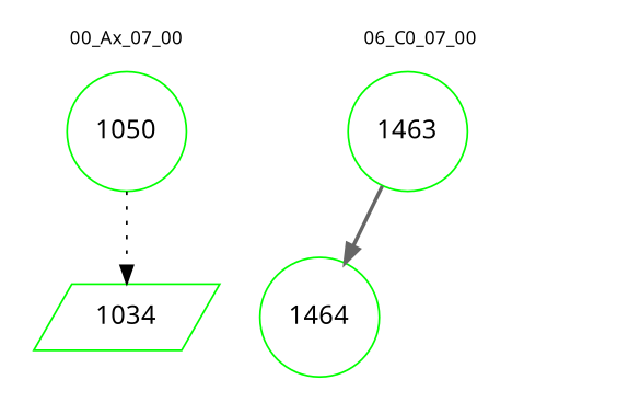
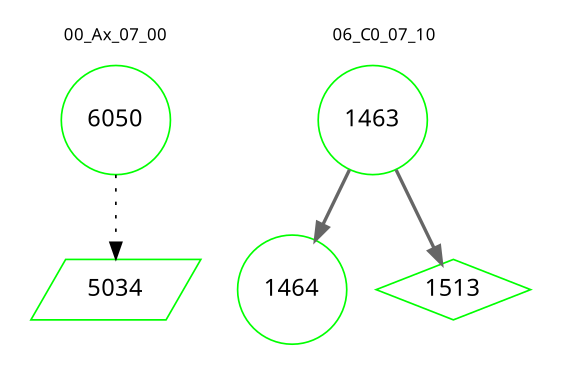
  digraph {
    fontname="Noto Sans"
    node [color=green fontname="Noto Sans" shape=circle]
    edge [color=gray40 fontname="Noto Sans" style=bold]
-   n1 [label=1050]
-   n2 [label=1034 shape=parallelogram]
+   n1 [label=6050]
+   n2 [label=5034 shape=parallelogram]
    n3 [label=1463]
    n4 [label=1464]
+   n5 [label=1513 shape=diamond]
    subgraph cluster_1 {
      color=white
      fontsize=10
      label="00_Ax_07_00"
      n1
      n2
    }
    subgraph cluster_2 {
      color=white
      fontsize=10
-     label="06_C0_07_00"
+     label="06_C0_07_10"
      n3
      n4
+     n5
    }
    n1 -> n2 [color=black style=dotted]
    n3 -> n4
+   n3 -> n5
  }
